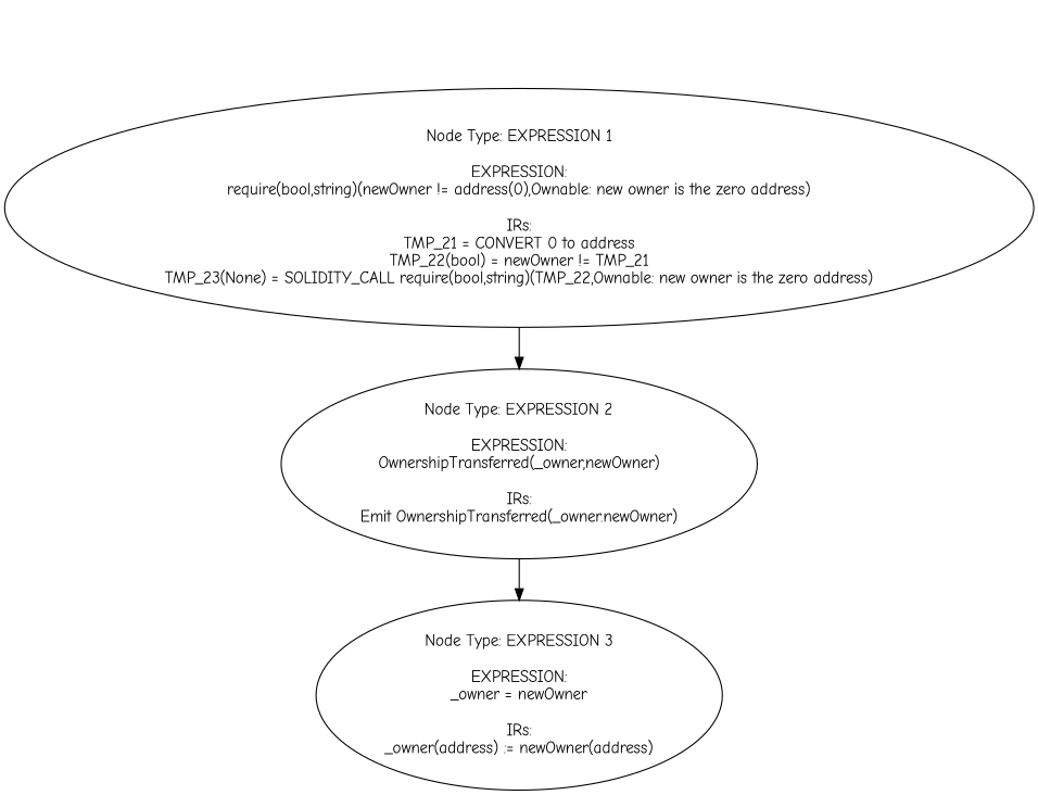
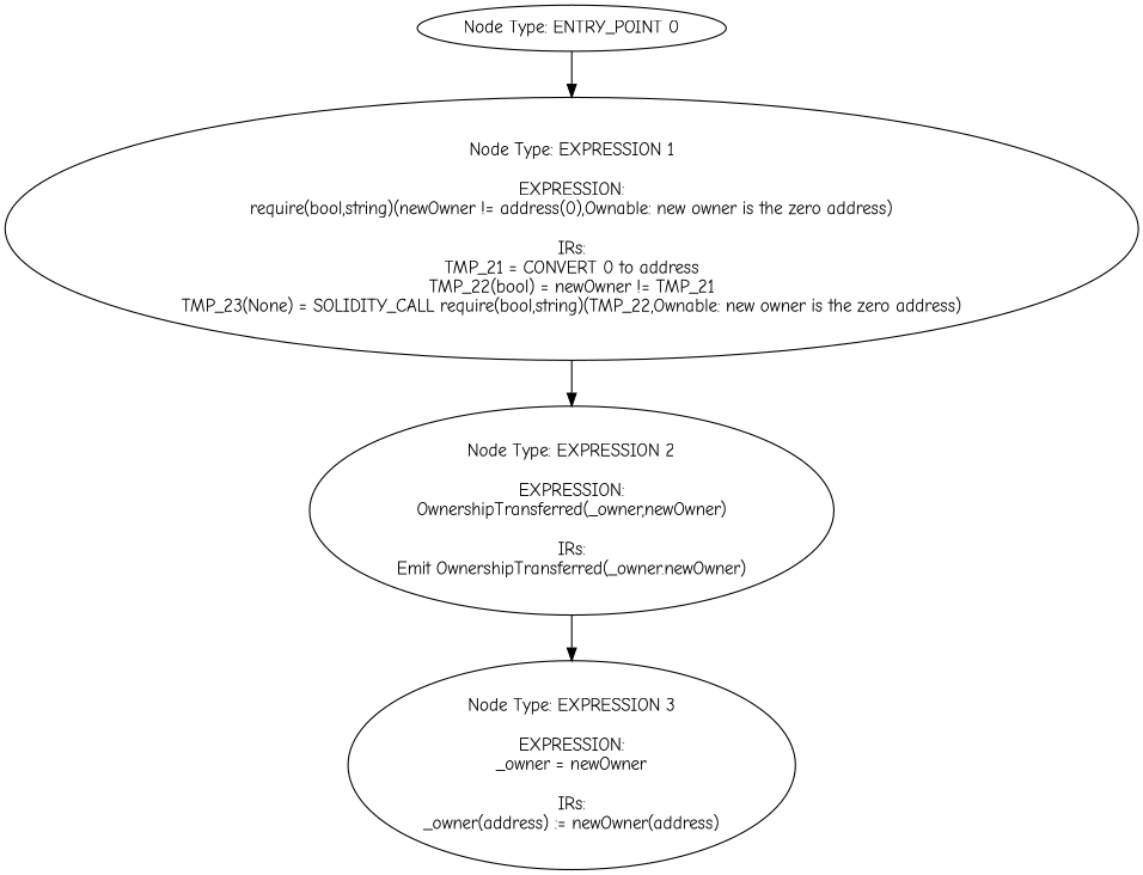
  digraph {
    fontname="Comic Neue"
    node [fontname="Comic Neue"]
    edge [fontname="Comic Neue"]
+   n1 [label="Node Type: ENTRY_POINT 0\n"]
    n2 [label="Node Type: EXPRESSION 1\n\nEXPRESSION:\nrequire(bool,string)(newOwner != address(0),Ownable: new owner is the zero address)\n\nIRs:\nTMP_21 = CONVERT 0 to address\nTMP_22(bool) = newOwner != TMP_21\nTMP_23(None) = SOLIDITY_CALL require(bool,string)(TMP_22,Ownable: new owner is the zero address)"]
    n3 [label="Node Type: EXPRESSION 2\n\nEXPRESSION:\nOwnershipTransferred(_owner,newOwner)\n\nIRs:\nEmit OwnershipTransferred(_owner.newOwner)"]
    n4 [label="Node Type: EXPRESSION 3\n\nEXPRESSION:\n_owner = newOwner\n\nIRs:\n_owner(address) := newOwner(address)"]
+   n1 -> n2
    n2 -> n3
    n3 -> n4
  }
